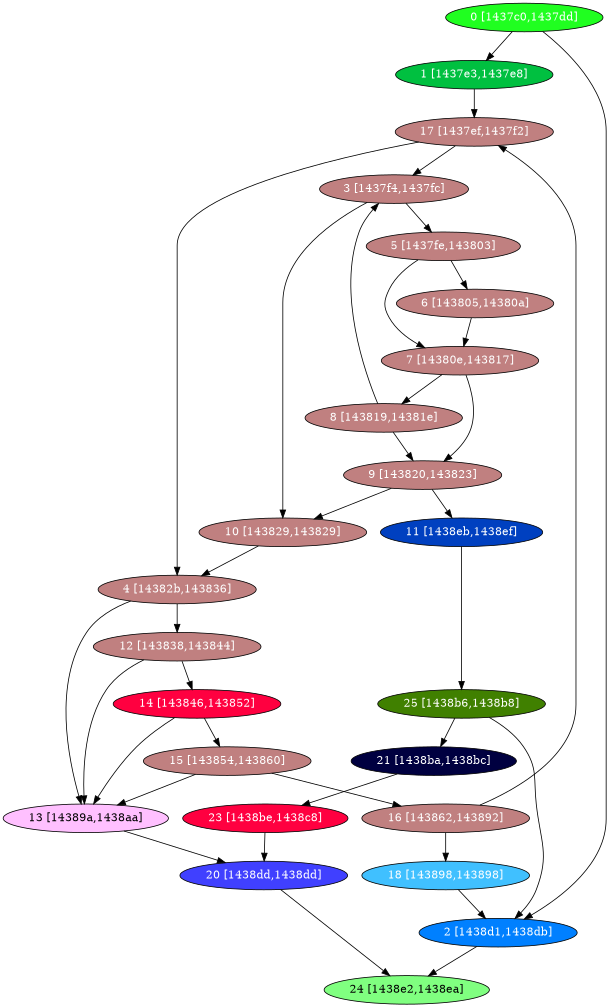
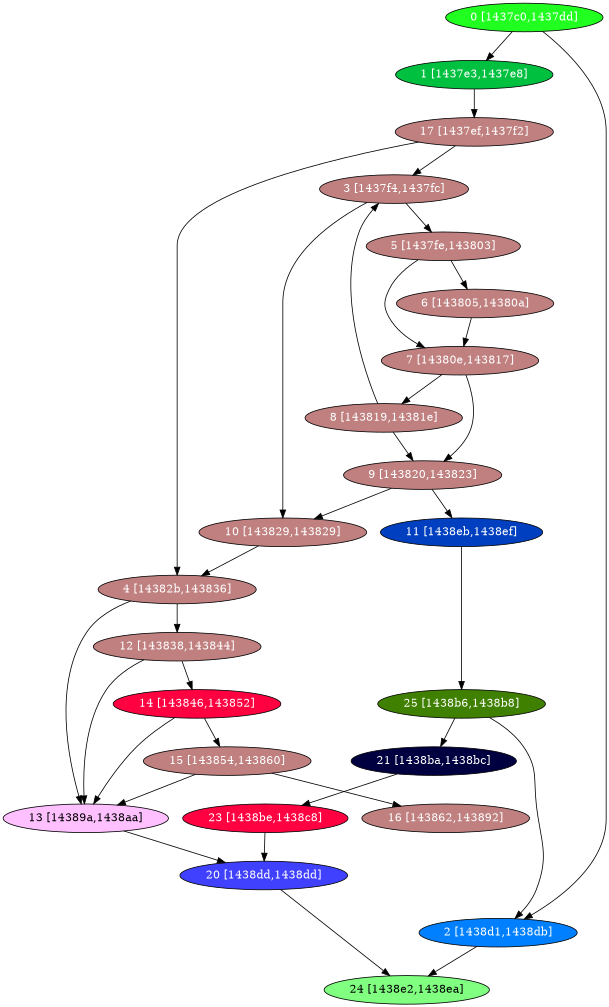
  digraph {
    node [fillcolor="#C08080" fontcolor="#ffffff" shape=oval style=filled]
    n1 [fillcolor="#20FF20" label="0 [1437c0,1437dd]"]
    n2 [fillcolor="#00C040" label="1 [1437e3,1437e8]"]
    n3 [fillcolor="#0080FF" label="2 [1438d1,1438db]"]
    n4 [label="17 [1437ef,1437f2]"]
    n5 [fillcolor="#80FF80" fontcolor="#000000" label="24 [1438e2,1438ea]"]
    n6 [label="3 [1437f4,1437fc]"]
    n7 [label="4 [14382b,143836]"]
    n8 [label="5 [1437fe,143803]"]
    n9 [label="10 [143829,143829]"]
    n10 [label="6 [143805,14380a]"]
    n11 [label="7 [14380e,143817]"]
    n12 [label="12 [143838,143844]"]
    n13 [fillcolor="#FFC0FF" fontcolor="#000000" label="13 [14389a,1438aa]"]
    n14 [fillcolor="#FF0040" label="14 [143846,143852]"]
    n15 [fillcolor="#4040FF" label="20 [1438dd,1438dd]"]
    n16 [label="8 [143819,14381e]"]
    n17 [label="9 [143820,143823]"]
    n18 [fillcolor="#0040C0" label="11 [1438eb,1438ef]"]
    n19 [fillcolor="#408000" label="25 [1438b6,1438b8]"]
    n20 [fillcolor="#000040" label="21 [1438ba,1438bc]"]
    n21 [label="15 [143854,143860]"]
    n22 [label="16 [143862,143892]"]
-   n23 [fillcolor="#40C0FF" label="18 [143898,143898]"]
    n24 [fillcolor="#FF0040" label="23 [1438be,1438c8]"]
    n1 -> n2
    n1 -> n3
    n2 -> n4
    n3 -> n5
    n4 -> n6
    n4 -> n7
    n6 -> n8
    n6 -> n9
    n7 -> n12
    n7 -> n13
    n8 -> n10
    n8 -> n11
    n9 -> n7
    n10 -> n11
    n11 -> n16
    n11 -> n17
    n12 -> n13
    n12 -> n14
    n13 -> n15
    n14 -> n13
    n14 -> n21
    n15 -> n5
    n16 -> n6
    n16 -> n17
    n17 -> n9
    n17 -> n18
    n18 -> n19
    n19 -> n3
    n19 -> n20
    n20 -> n24
    n21 -> n13
    n21 -> n22
-   n22 -> n4
-   n22 -> n23
-   n23 -> n3
    n24 -> n15
  }
